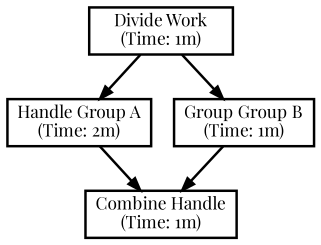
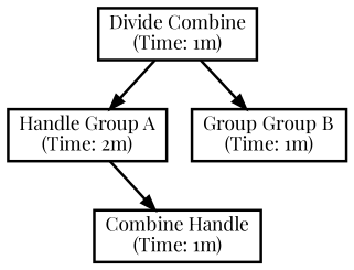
  digraph {
    fontname="Playfair Display"
    node [fontname="Playfair Display" penwidth=2 shape=box]
    edge [fontname="Playfair Display" style=bold]
    n1 [label="Combine Handle\n(Time: 1m)"]
-   n2 [label="Divide Work\n(Time: 1m)"]
+   n2 [label="Divide Combine\n(Time: 1m)"]
    n3 [label="Handle Group A\n(Time: 2m)"]
    n4 [label="Group Group B\n(Time: 1m)"]
    n2 -> n3
    n2 -> n4
    n3 -> n1
-   n4 -> n1
  }
